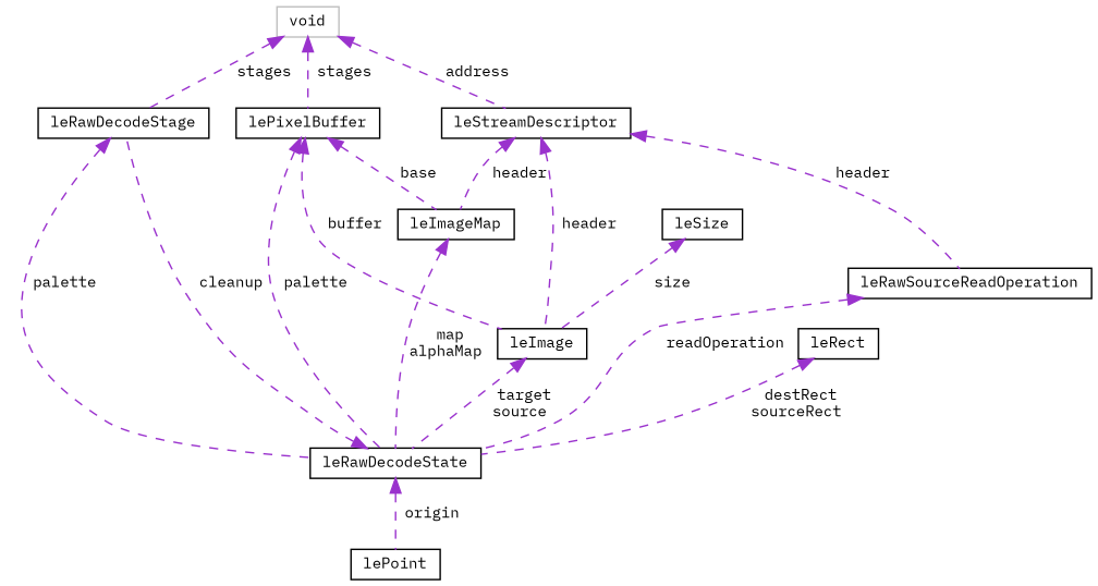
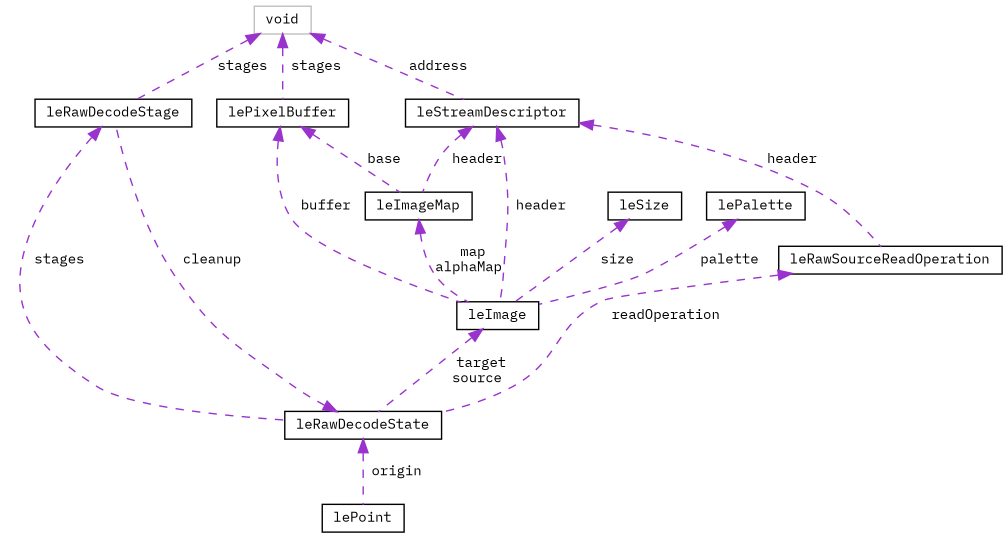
  digraph {
    fontname="IBM Plex Mono"
    node [color=black fillcolor=white fontname="IBM Plex Mono" fontsize=10 shape=record style=filled]
    edge [color=darkorchid3 dir=back fontname="IBM Plex Mono" fontsize=10 labelfontname=Helvetica labelfontsize=10 style=dashed]
    n1 [height=0.2 label=leRawDecodeStage width=0.4]
    n2 [height=0.2 label=leRawDecodeState width=0.4]
    n3 [height=0.2 label=lePoint width=0.4]
    n4 [color=grey75 height=0.2 label=void width=0.4]
    n5 [height=0.2 label=lePixelBuffer width=0.4]
    n6 [height=0.2 label=leStreamDescriptor width=0.4]
    n7 [height=0.2 label=leImage width=0.4]
    n8 [height=0.2 label=leImageMap width=0.4]
    n9 [height=0.2 label=leRawSourceReadOperation width=0.4]
    n10 [height=0.2 label=leSize width=0.4]
-   n12 [height=0.2 label=leRect width=0.4]
-   n1 -> n2 [label=" palette"]
+   n11 [height=0.2 label=lePalette width=0.4]
+   n1 -> n2 [label=" stages"]
    n2 -> n1 [label=" cleanup"]
    n2 -> n3 [label=" origin"]
    n4 -> n1 [label=" stages"]
    n4 -> n5 [label=" stages"]
    n4 -> n6 [label=" address"]
-   n5 -> n2 [label=" palette"]
    n5 -> n7 [label=" buffer"]
    n5 -> n8 [label=" base"]
    n6 -> n7 [label=" header"]
    n6 -> n8 [label=" header"]
    n6 -> n9 [label=" header"]
    n7 -> n2 [label=" target\nsource"]
-   n8 -> n2 [label=" map\nalphaMap"]
+   n8 -> n7 [label=" map\nalphaMap"]
    n9 -> n2 [label=" readOperation"]
    n10 -> n7 [label=" size"]
-   n12 -> n2 [label=" destRect\nsourceRect"]
+   n11 -> n7 [label=" palette"]
  }
